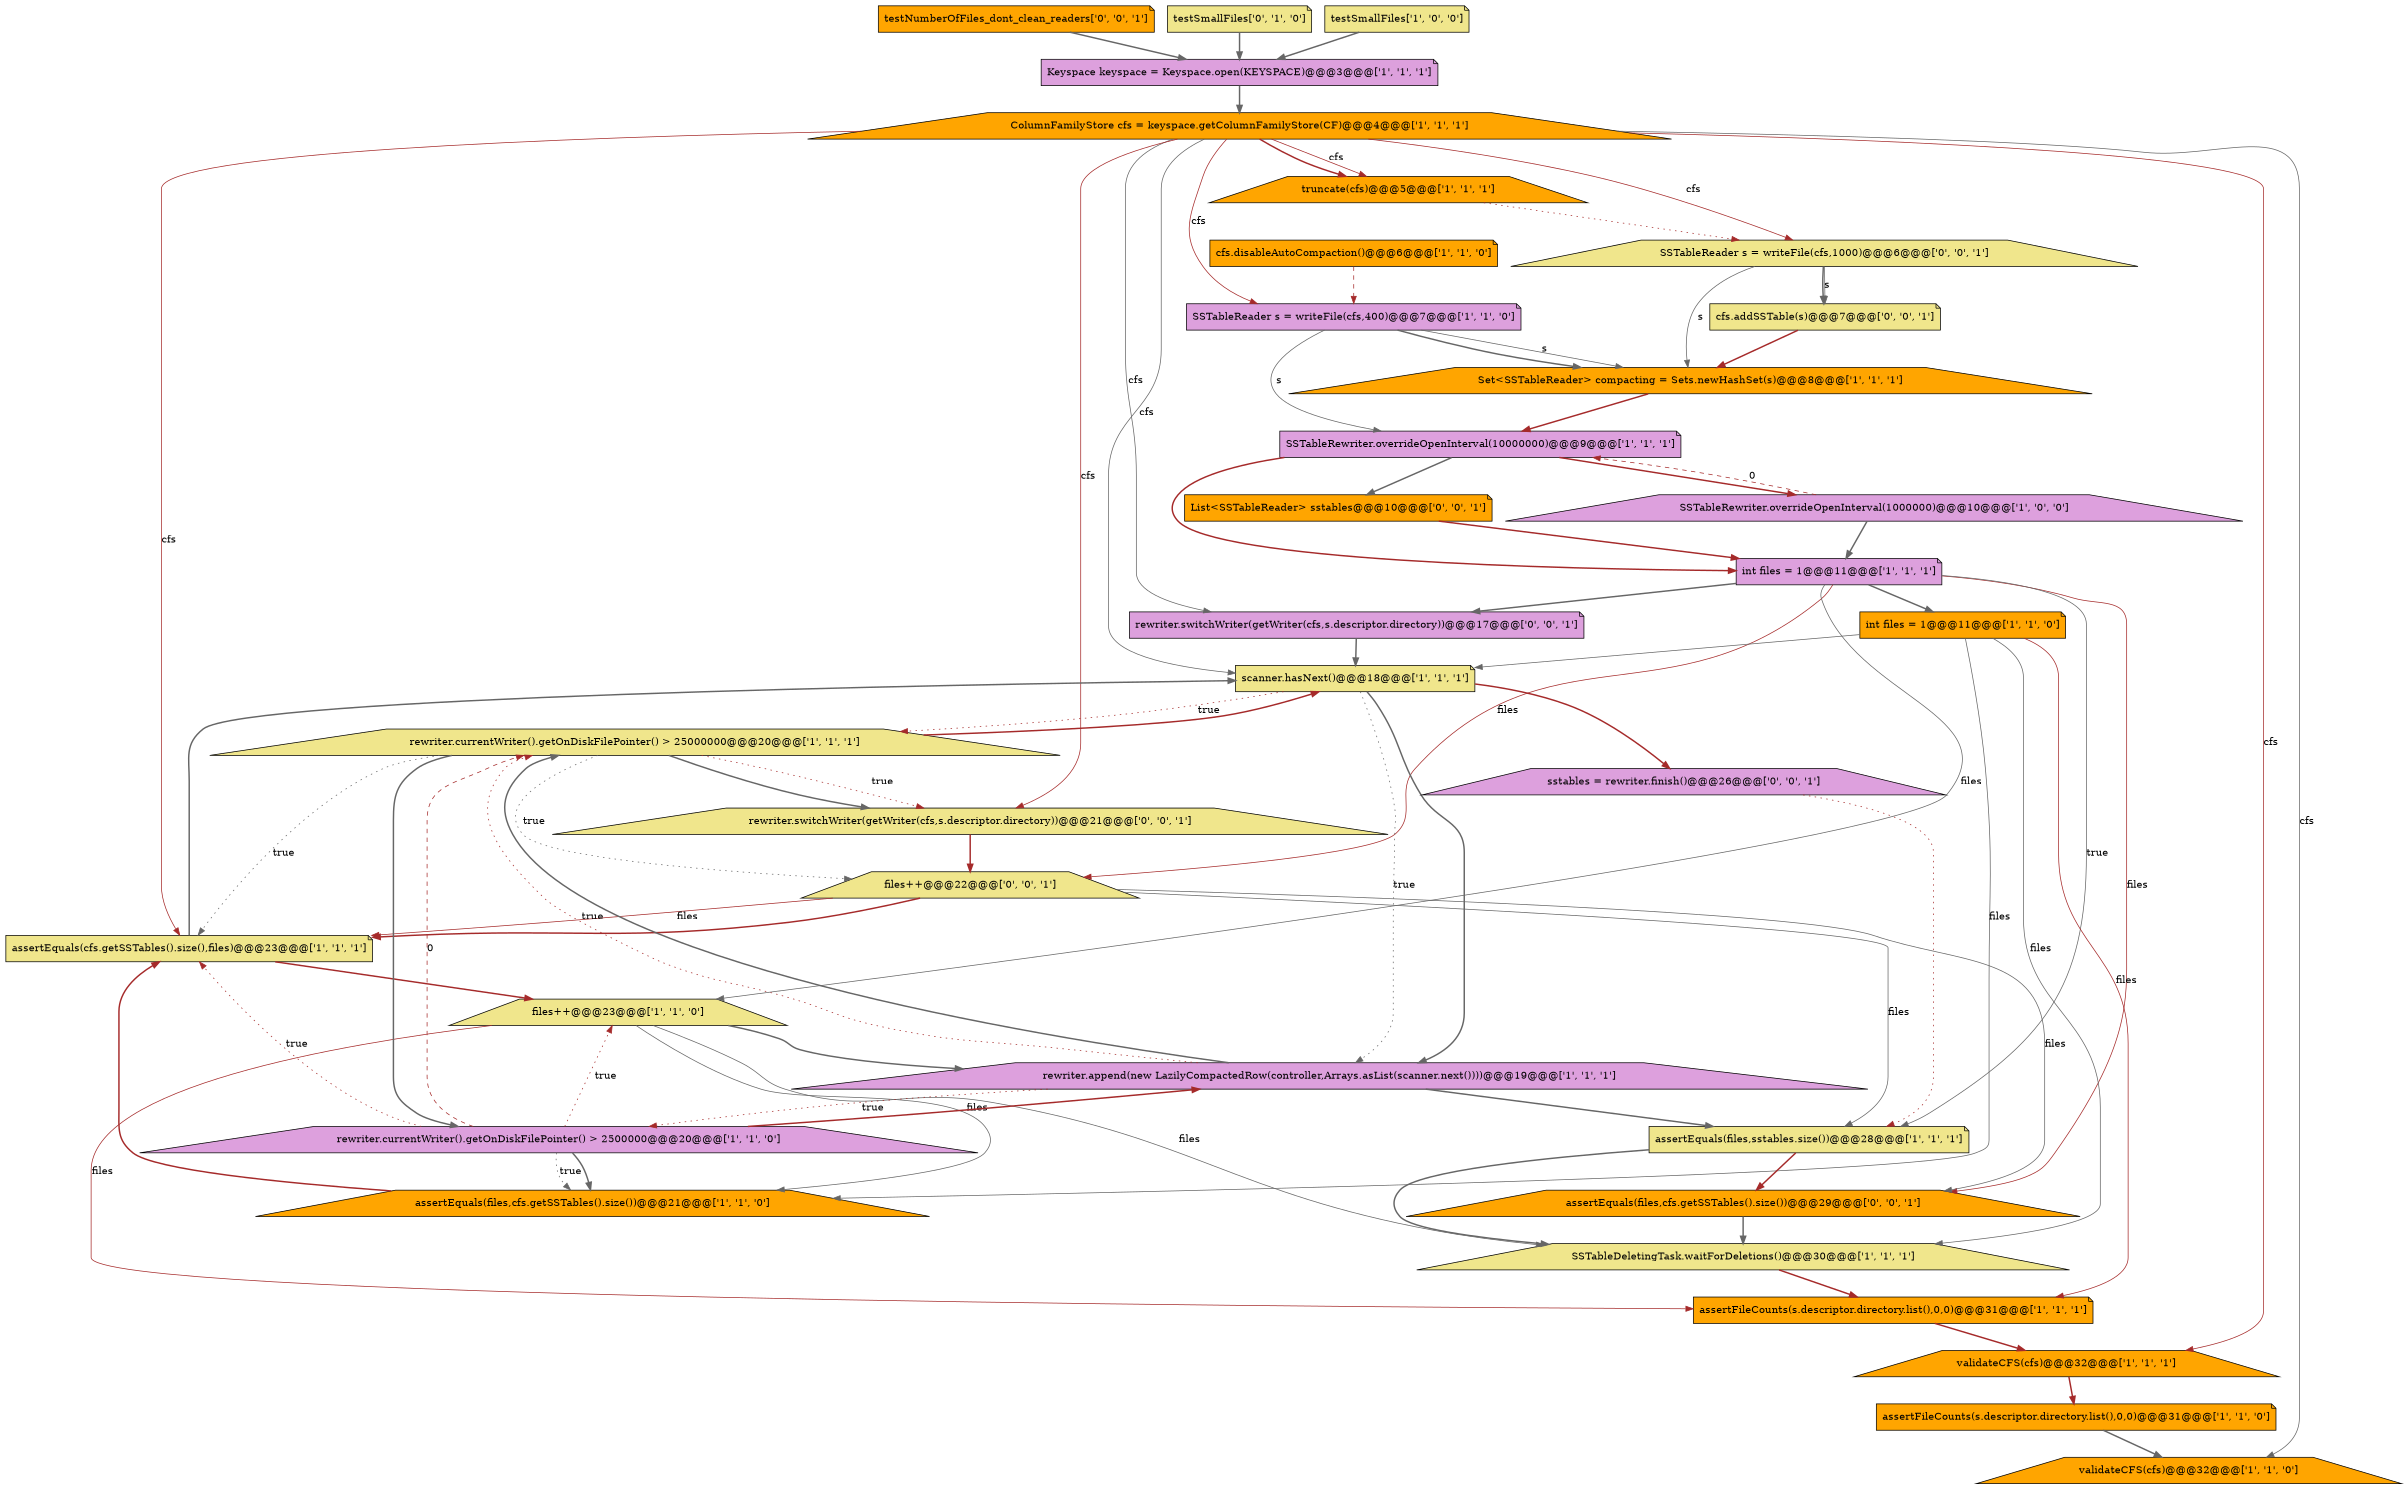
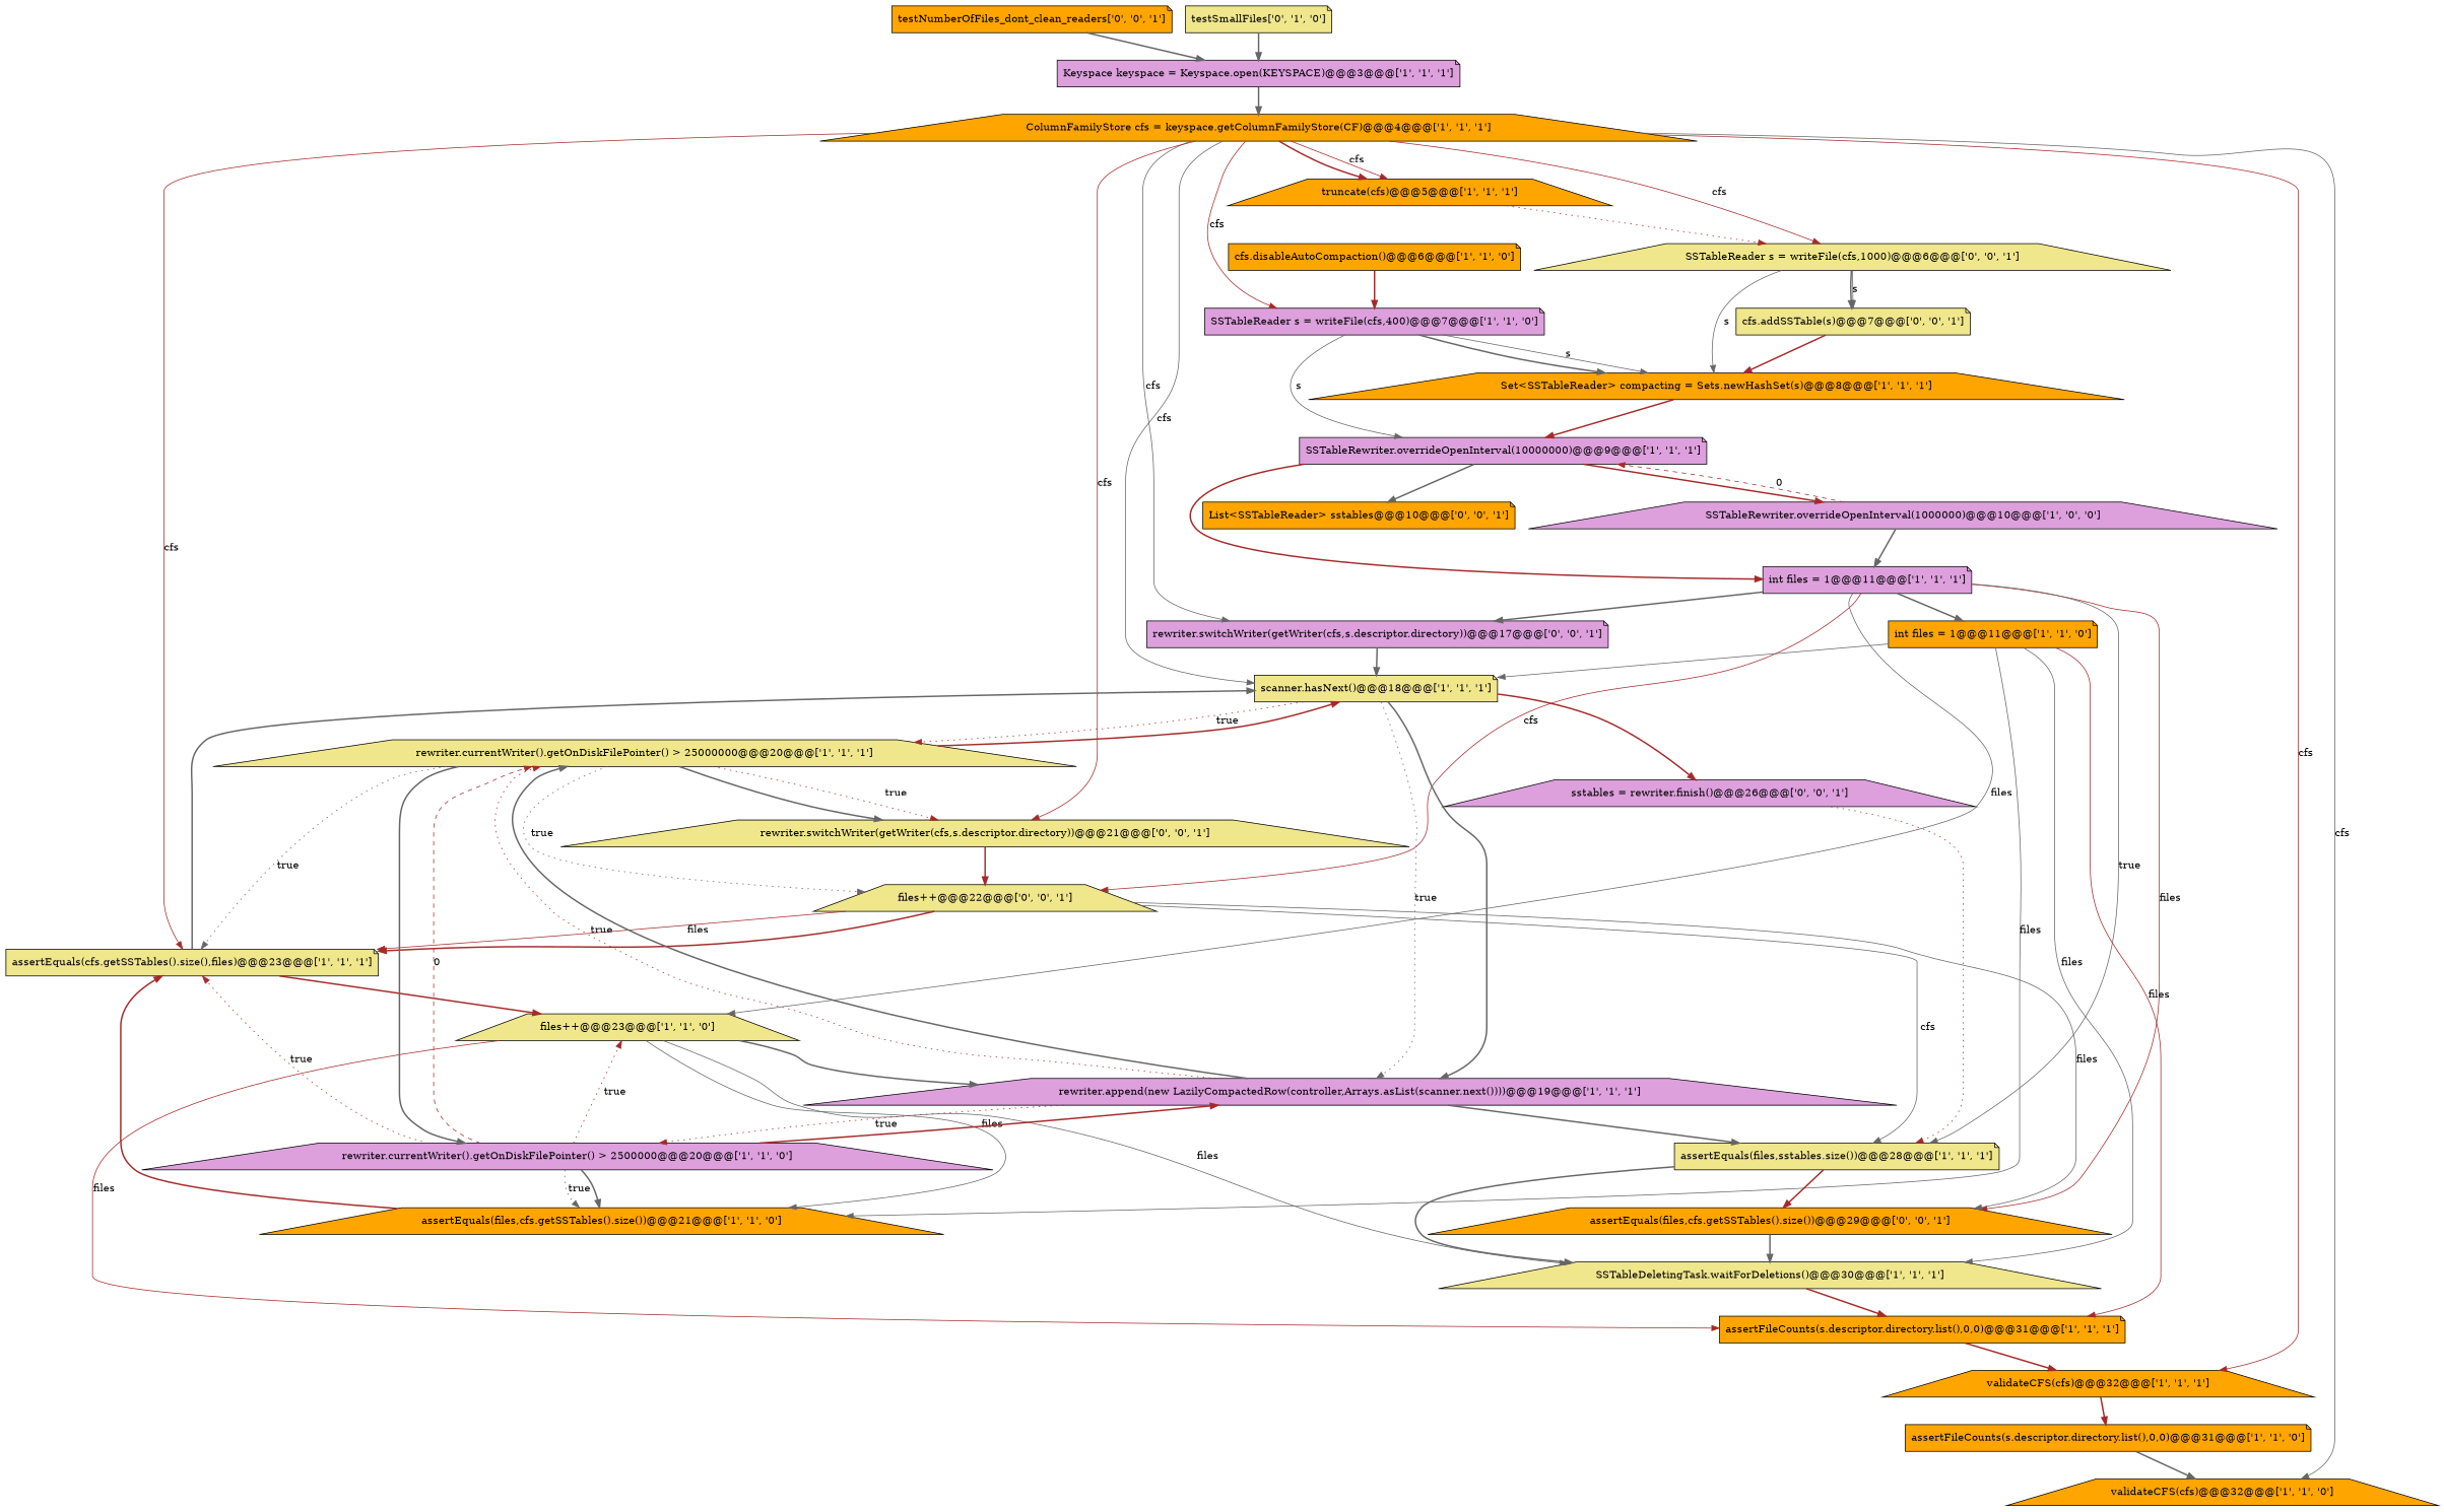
  digraph {
    node [fillcolor=orange shape=note style=filled]
    edge [color=gray40 style=bold]
    n1 [label="testNumberOfFiles_dont_clean_readers['0', '0', '1']"]
    n2 [fillcolor=plum label="Keyspace keyspace = Keyspace.open(KEYSPACE)@@@3@@@['1', '1', '1']"]
    n3 [label="ColumnFamilyStore cfs = keyspace.getColumnFamilyStore(CF)@@@4@@@['1', '1', '1']" shape=trapezium]
    n4 [fillcolor=plum label="int files = 1@@@11@@@['1', '1', '1']"]
    n5 [label="int files = 1@@@11@@@['1', '1', '0']"]
    n6 [label="assertEquals(files,cfs.getSSTables().size())@@@29@@@['0', '0', '1']" shape=trapezium]
    n7 [fillcolor=plum label="rewriter.switchWriter(getWriter(cfs,s.descriptor.directory))@@@17@@@['0', '0', '1']"]
    n8 [fillcolor=khaki label="assertEquals(files,sstables.size())@@@28@@@['1', '1', '1']"]
    n9 [fillcolor=khaki label="files++@@@22@@@['0', '0', '1']" shape=trapezium]
    n10 [fillcolor=khaki label="files++@@@23@@@['1', '1', '0']" shape=trapezium]
    n11 [label="assertFileCounts(s.descriptor.directory.list(),0,0)@@@31@@@['1', '1', '1']"]
    n12 [fillcolor=khaki label="scanner.hasNext()@@@18@@@['1', '1', '1']"]
    n13 [label="assertEquals(files,cfs.getSSTables().size())@@@21@@@['1', '1', '0']" shape=trapezium]
    n14 [fillcolor=khaki label="SSTableDeletingTask.waitForDeletions()@@@30@@@['1', '1', '1']" shape=trapezium]
    n15 [fillcolor=khaki label="assertEquals(cfs.getSSTables().size(),files)@@@23@@@['1', '1', '1']"]
    n16 [label="validateCFS(cfs)@@@32@@@['1', '1', '1']" shape=trapezium]
    n17 [label="assertFileCounts(s.descriptor.directory.list(),0,0)@@@31@@@['1', '1', '0']"]
    n18 [label="validateCFS(cfs)@@@32@@@['1', '1', '0']" shape=trapezium]
    n19 [fillcolor=khaki label="rewriter.currentWriter().getOnDiskFilePointer() > 25000000@@@20@@@['1', '1', '1']" shape=trapezium]
    n20 [fillcolor=plum label="rewriter.currentWriter().getOnDiskFilePointer() > 2500000@@@20@@@['1', '1', '0']" shape=trapezium]
    n21 [fillcolor=khaki label="rewriter.switchWriter(getWriter(cfs,s.descriptor.directory))@@@21@@@['0', '0', '1']" shape=trapezium]
    n22 [fillcolor=plum label="rewriter.append(new LazilyCompactedRow(controller,Arrays.asList(scanner.next())))@@@19@@@['1', '1', '1']" shape=trapezium]
    n23 [fillcolor=plum label="sstables = rewriter.finish()@@@26@@@['0', '0', '1']" shape=trapezium]
    n24 [fillcolor=plum label="SSTableReader s = writeFile(cfs,400)@@@7@@@['1', '1', '0']"]
    n25 [label="Set<SSTableReader> compacting = Sets.newHashSet(s)@@@8@@@['1', '1', '1']" shape=trapezium]
    n26 [fillcolor=plum label="SSTableRewriter.overrideOpenInterval(10000000)@@@9@@@['1', '1', '1']"]
    n27 [label="List<SSTableReader> sstables@@@10@@@['0', '0', '1']"]
    n28 [fillcolor=plum label="SSTableRewriter.overrideOpenInterval(1000000)@@@10@@@['1', '0', '0']" shape=trapezium]
    n29 [fillcolor=khaki label="cfs.addSSTable(s)@@@7@@@['0', '0', '1']"]
    n30 [fillcolor=khaki label="testSmallFiles['0', '1', '0']"]
    n31 [fillcolor=khaki label="SSTableReader s = writeFile(cfs,1000)@@@6@@@['0', '0', '1']" shape=trapezium]
    n32 [label="truncate(cfs)@@@5@@@['1', '1', '1']" shape=trapezium]
    n33 [label="cfs.disableAutoCompaction()@@@6@@@['1', '1', '0']"]
-   n34 [fillcolor=khaki label="testSmallFiles['1', '0', '0']"]
    n1 -> n2
    n2 -> n3
    n3 -> n7 [label=cfs style=solid]
    n3 -> n12 [label=cfs style=solid]
    n3 -> n15 [color=brown label=cfs style=solid]
    n3 -> n16 [color=brown label=cfs style=solid]
    n3 -> n18 [label=cfs style=solid]
    n3 -> n21 [color=brown label=cfs style=solid]
    n3 -> n24 [color=brown label=cfs style=solid]
    n3 -> n31 [color=brown label=cfs style=solid]
    n3 -> n32 [color=brown label=cfs style=solid]
    n3 -> n32 [color=brown]
    n4 -> n5
    n4 -> n6 [color=brown label=files style=solid]
    n4 -> n7
    n4 -> n8 [label=true style=solid]
-   n4 -> n9 [color=brown label=files style=solid]
+   n4 -> n9 [color=brown label=cfs style=solid]
    n4 -> n10 [label=files style=solid]
    n5 -> n11 [color=brown label=files style=solid]
    n5 -> n12 [style=solid]
    n5 -> n13 [label=files style=solid]
    n5 -> n14 [label=files style=solid]
    n6 -> n14
    n7 -> n12
    n8 -> n6 [color=brown]
    n8 -> n14
    n9 -> n6 [label=files style=solid]
-   n9 -> n8 [label=files style=solid]
+   n9 -> n8 [label=cfs style=solid]
    n9 -> n15 [color=brown]
    n9 -> n15 [color=brown label=files style=solid]
    n10 -> n11 [color=brown label=files style=solid]
    n10 -> n13 [label=files style=solid]
    n10 -> n14 [label=files style=solid]
    n10 -> n22
    n11 -> n16 [color=brown]
    n12 -> n19 [color=brown label=true style=dotted]
    n12 -> n22 [label=true style=dotted]
    n12 -> n22
    n12 -> n23 [color=brown]
    n13 -> n15 [color=brown]
    n14 -> n11 [color=brown]
    n15 -> n10 [color=brown]
    n15 -> n12
    n16 -> n17 [color=brown]
    n17 -> n18
    n19 -> n9 [label=true style=dotted]
    n19 -> n12 [color=brown]
    n19 -> n15 [label=true style=dotted]
    n19 -> n20
    n19 -> n21
    n19 -> n21 [color=brown label=true style=dotted]
    n20 -> n10 [color=brown label=true style=dotted]
    n20 -> n13 [label=true style=dotted]
    n20 -> n13
    n20 -> n15 [color=brown label=true style=dotted]
    n20 -> n19 [color=brown label=0 style=dashed]
    n20 -> n22 [color=brown]
    n21 -> n9 [color=brown]
    n22 -> n8
    n22 -> n19
    n22 -> n19 [color=brown label=true style=dotted]
    n22 -> n20 [color=brown label=true style=dotted]
    n23 -> n8 [color=brown style=dotted]
    n24 -> n25 [label=s style=solid]
    n24 -> n25
    n24 -> n26 [label=s style=solid]
    n25 -> n26 [color=brown]
    n26 -> n4 [color=brown]
    n26 -> n27
    n26 -> n28 [color=brown]
-   n27 -> n4 [color=brown]
    n28 -> n4
    n28 -> n26 [color=brown label=0 style=dashed]
    n29 -> n25 [color=brown]
    n30 -> n2
    n31 -> n25 [label=s style=solid]
    n31 -> n29
    n31 -> n29 [label=s style=solid]
    n32 -> n31 [color=brown style=dotted]
-   n33 -> n24 [color=brown style=dashed]
-   n34 -> n2
+   n33 -> n24 [color=brown]
  }
